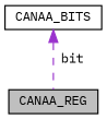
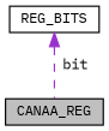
  digraph {
    fontname="IBM Plex Mono"
    node [color=black fontname="IBM Plex Mono" fontsize=10 shape=record style=filled]
    n1 [fillcolor=grey75 fontcolor=black height=0.2 label=CANAA_REG width=0.4]
-   n2 [fillcolor=white height=0.2 label=CANAA_BITS width=0.4]
+   n2 [fillcolor=white height=0.2 label=REG_BITS width=0.4]
    n2 -> n1 [color=darkorchid3 dir=back fontname="IBM Plex Mono" fontsize=10 label=" bit" labelfontname=Helvetica labelfontsize=10 style=dashed]
  }
